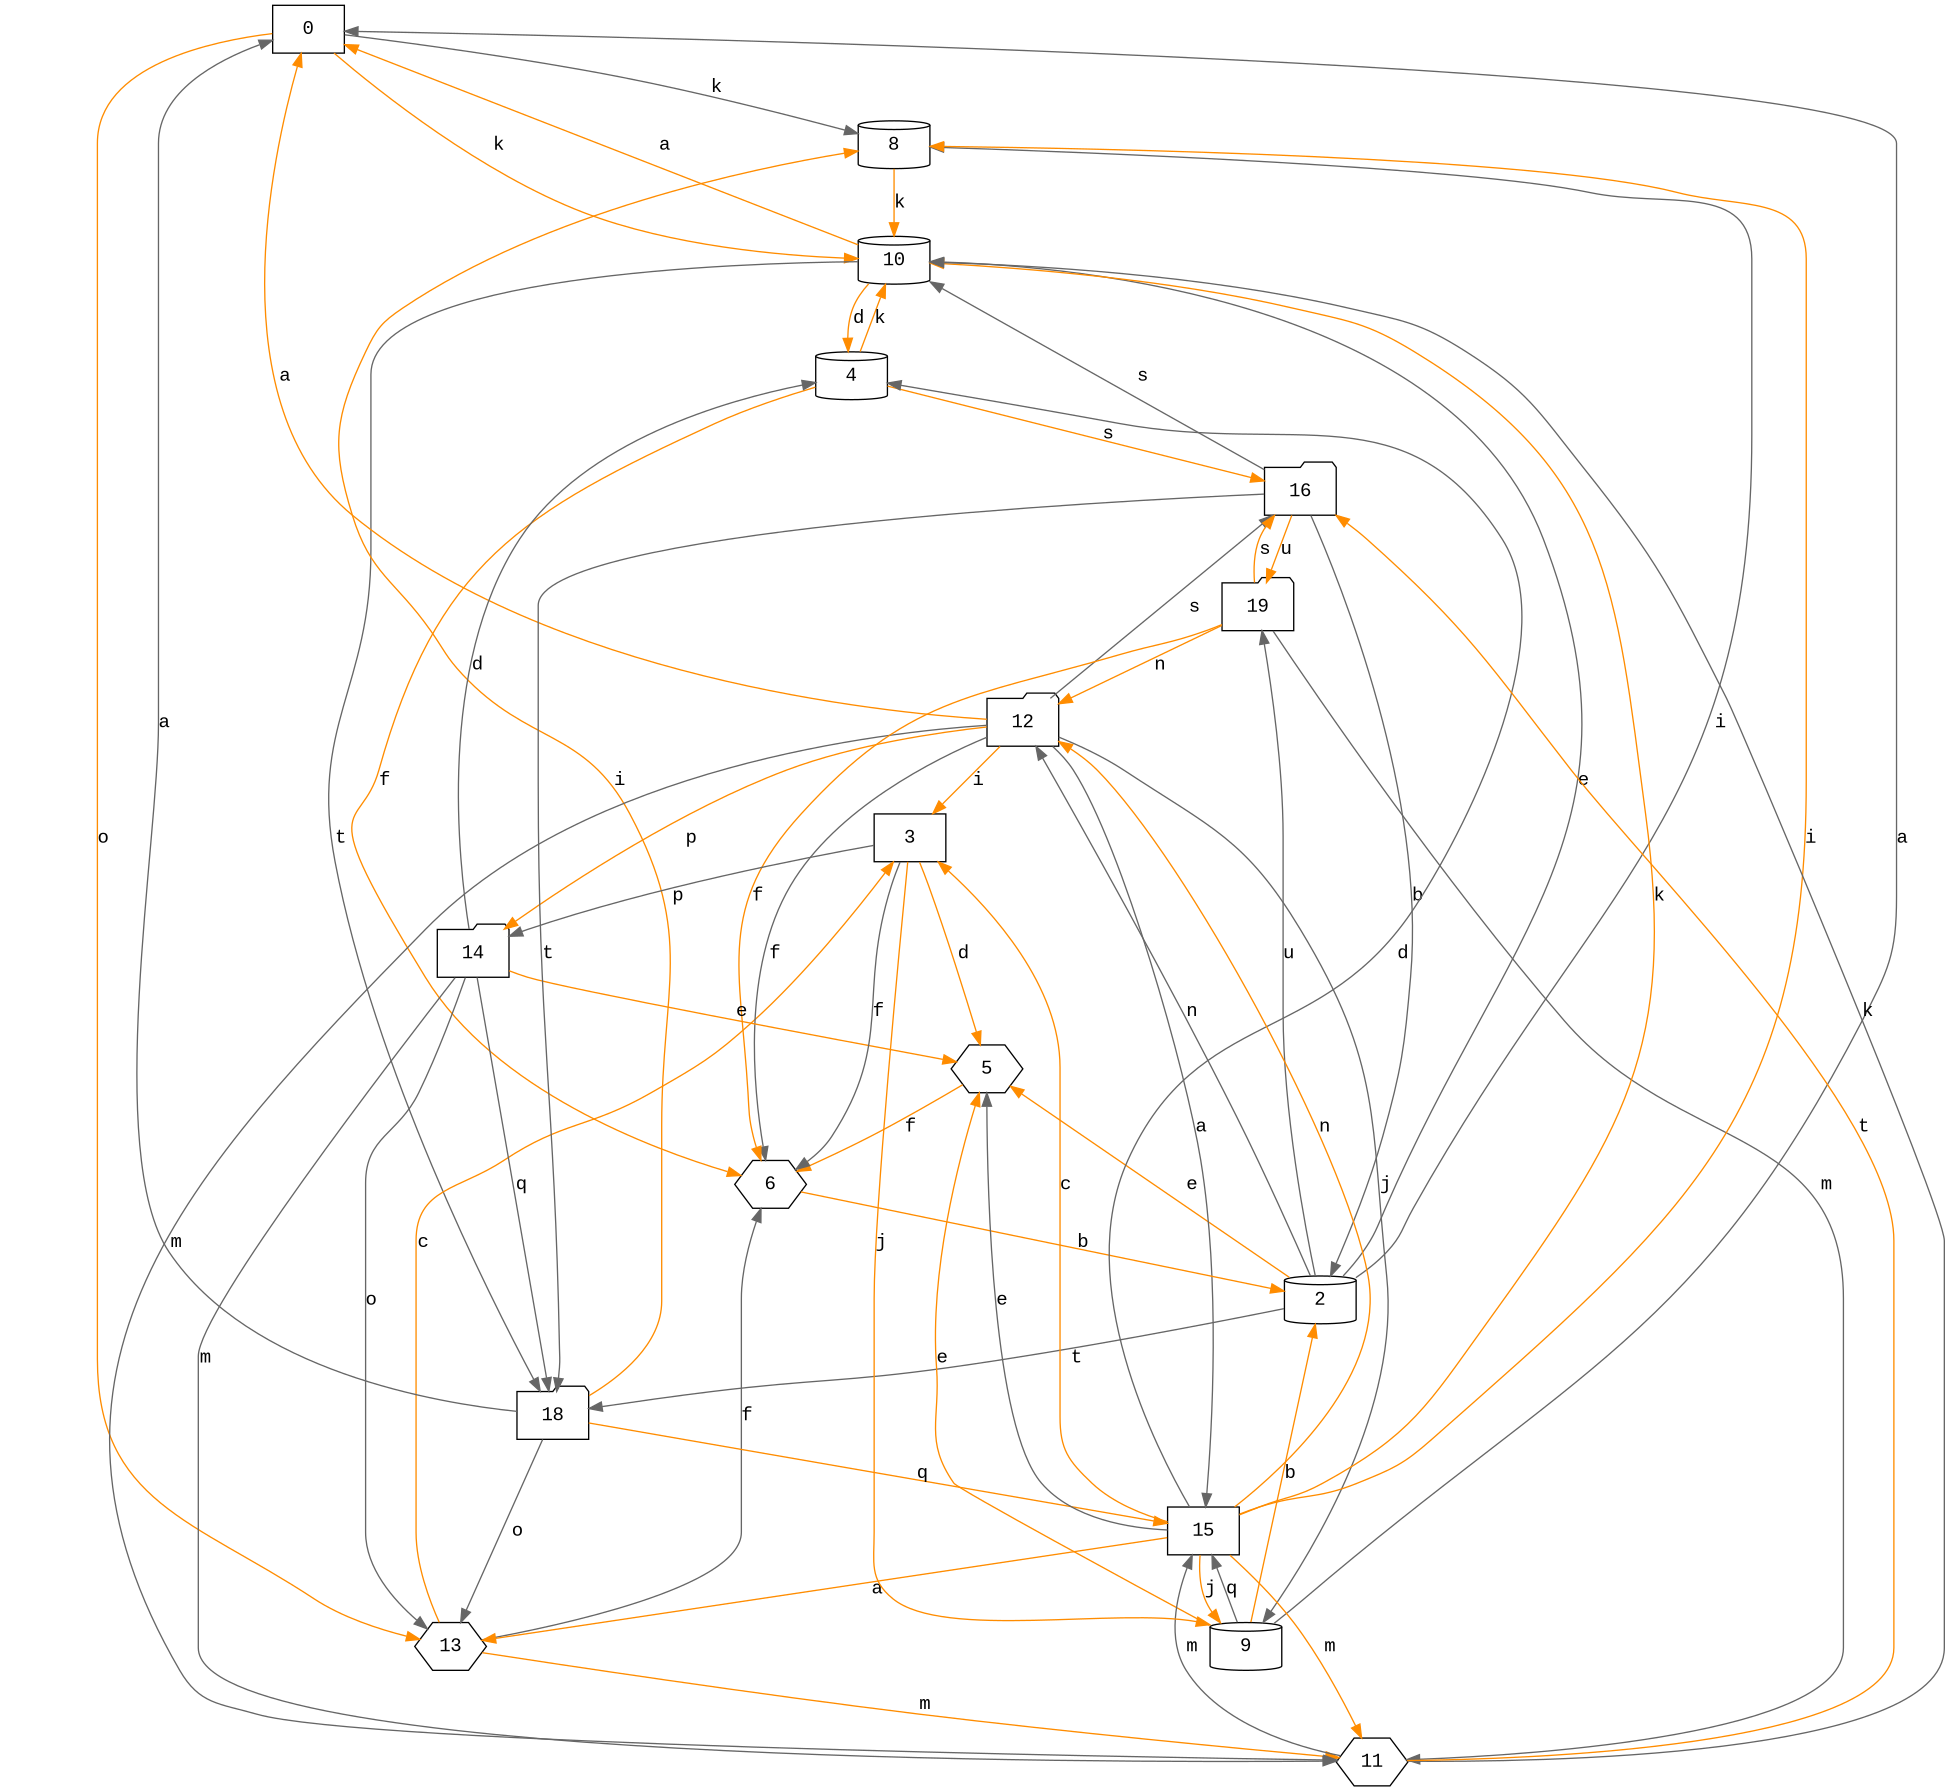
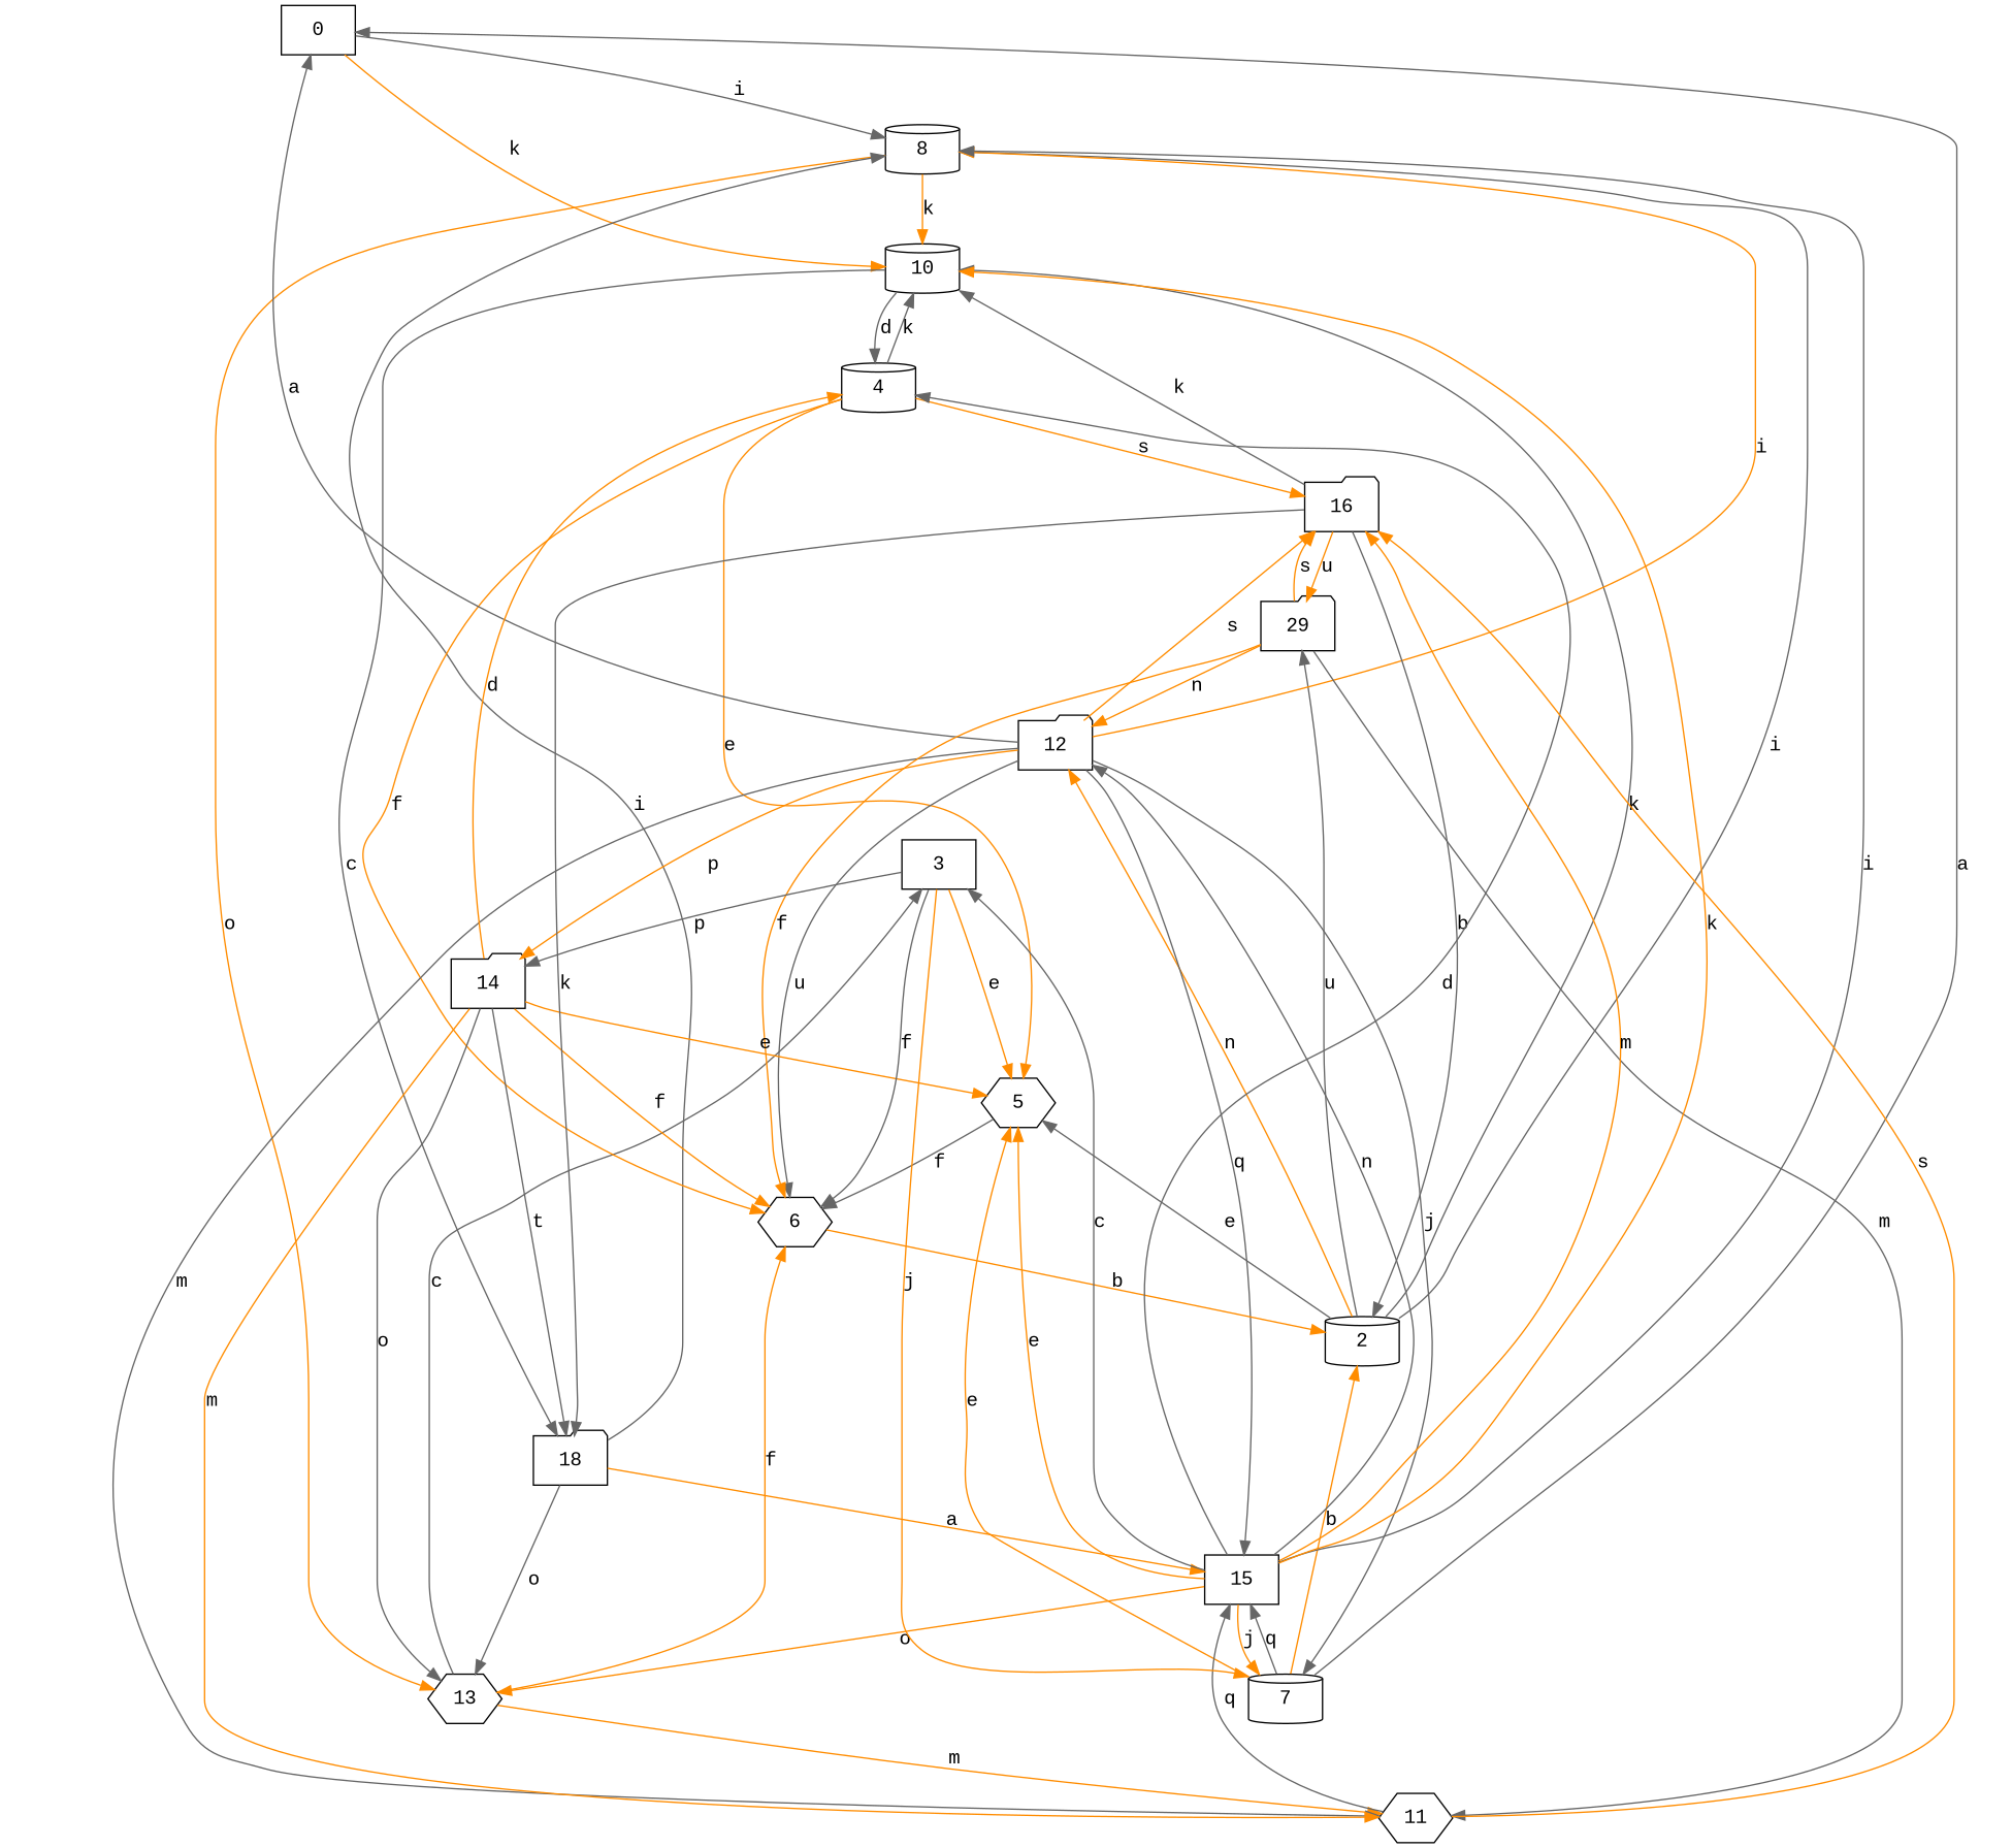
  strict digraph {
    fontname="Liberation Mono"
    node [fontname="Liberation Mono" shape=cylinder]
    edge [color=darkorange fontname="Liberation Mono"]
    0 [shape=box]
    8
    10
    13 [shape=hexagon]
    18 [shape=folder]
    4
    2
    5 [shape=hexagon]
    12 [shape=folder]
-   19 [shape=folder]
+   19 [shape=folder label=29]
    6 [shape=hexagon]
-   9
+   9 [label=7]
    14 [shape=folder]
    16 [shape=folder]
    15 [shape=box]
    11 [shape=hexagon]
    3 [shape=box]
-   0 -> 8 [color=gray40 label=k]
+   0 -> 8 [color=gray40 label=i]
    0 -> 10 [label=k]
    8 -> 10 [label=k]
-   0 -> 13 [label=o]
-   10 -> 0 [label=a]
-   10 -> 18 [color=gray40 label=t]
-   10 -> 4 [label=d]
-   13 -> 6 [color=gray40 label=f]
+   8 -> 13 [label=o]
+   10 -> 18 [color=gray40 label=c]
+   10 -> 4 [color=gray40 label=d]
+   13 -> 6 [label=f]
    13 -> 11 [label=m]
-   13 -> 3 [label=c]
-   18 -> 0 [color=gray40 label=a]
-   18 -> 8 [label=i]
+   13 -> 3 [color=gray40 label=c]
+   18 -> 8 [color=gray40 label=i]
    18 -> 13 [color=gray40 label=o]
-   18 -> 15 [label=q]
-   4 -> 10 [label=k]
+   18 -> 15 [label=a]
+   4 -> 10 [color=gray40 label=k]
+   4 -> 5 [label=e]
    4 -> 6 [label=f]
    4 -> 16 [label=s]
    2 -> 8 [color=gray40 label=i]
-   2 -> 10 [color=gray40 label=e]
-   2 -> 18 [color=gray40 label=t]
-   2 -> 5 [label=e]
-   2 -> 12 [color=gray40 label=n]
+   2 -> 10 [color=gray40 label=k]
+   2 -> 5 [color=gray40 label=e]
+   2 -> 12 [label=n]
    2 -> 19 [color=gray40 label=u]
-   5 -> 6 [label=f]
-   12 -> 0 [label=a]
-   12 -> 3 [label=i]
-   12 -> 6 [color=gray40 label=f]
+   5 -> 6 [color=gray40 label=f]
+   12 -> 0 [color=gray40 label=a]
+   12 -> 8 [label=i]
+   12 -> 6 [color=gray40 label=u]
    12 -> 9 [color=gray40 label=j]
    12 -> 14 [label=p]
-   12 -> 16 [color=gray40 label=s]
-   12 -> 15 [color=gray40 label=a]
+   12 -> 16 [label=s]
+   12 -> 15 [color=gray40 label=q]
    12 -> 11 [color=gray40 label=m]
    19 -> 12 [label=n]
    19 -> 6 [label=f]
    19 -> 16 [label=s]
    19 -> 11 [color=gray40 label=m]
    6 -> 2 [label=b]
    9 -> 0 [color=gray40 label=a]
    9 -> 2 [label=b]
    9 -> 5 [label=e]
    9 -> 15 [color=gray40 label=q]
    14 -> 13 [color=gray40 label=o]
-   14 -> 18 [color=gray40 label=q]
-   14 -> 4 [color=gray40 label=d]
+   14 -> 18 [color=gray40 label=t]
+   14 -> 4 [label=d]
    14 -> 5 [label=e]
-   14 -> 11 [color=gray40 label=m]
-   16 -> 10 [color=gray40 label=s]
-   16 -> 18 [color=gray40 label=t]
+   14 -> 6 [label=f]
+   14 -> 11 [label=m]
+   16 -> 10 [color=gray40 label=k]
+   16 -> 18 [color=gray40 label=k]
    16 -> 2 [color=gray40 label=b]
    16 -> 19 [label=u]
-   15 -> 8 [label=i]
+   15 -> 8 [color=gray40 label=i]
    15 -> 10 [label=k]
-   15 -> 13 [label=a]
+   15 -> 13 [label=o]
    15 -> 4 [color=gray40 label=d]
-   15 -> 5 [color=gray40 label=e]
-   15 -> 12 [label=n]
+   15 -> 5 [label=e]
+   15 -> 12 [color=gray40 label=n]
    15 -> 9 [label=j]
-   15 -> 11 [label=m]
-   15 -> 3 [label=c]
-   11 -> 10 [color=gray40 label=k]
-   11 -> 16 [label=t]
-   11 -> 15 [color=gray40 label=m]
-   3 -> 5 [label=d]
+   15 -> 16 [label=m]
+   15 -> 3 [color=gray40 label=c]
+   11 -> 16 [label=s]
+   11 -> 15 [color=gray40 label=q]
+   3 -> 5 [label=e]
    3 -> 6 [color=gray40 label=f]
    3 -> 9 [label=j]
    3 -> 14 [color=gray40 label=p]
  }
